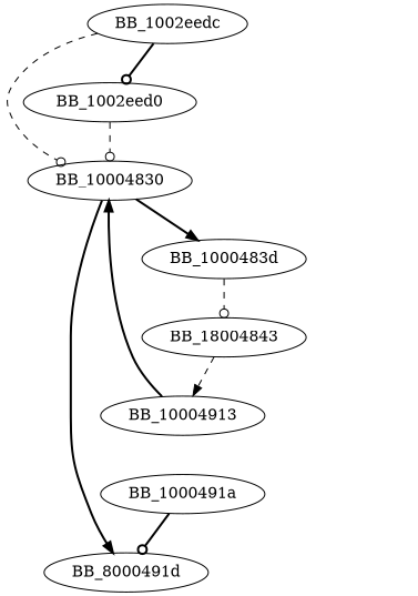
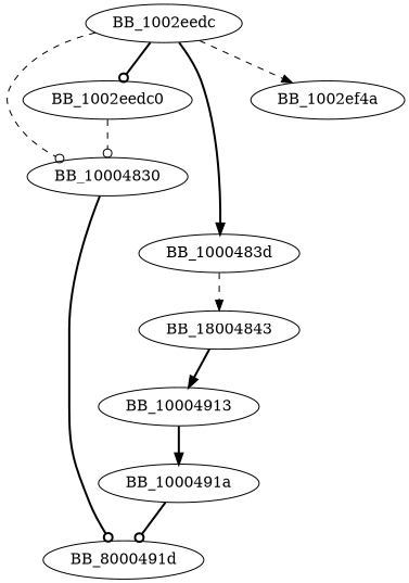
  digraph {
    edge [arrowhead=odot style=bold]
    BB_10004830
    BB_1000483d
    n3 [label=BB_8000491d]
    n4 [label=BB_18004843]
    BB_10004913
    BB_1000491a
-   BB_1002eed0
+   BB_1002eed0 [label=BB_1002eedc0]
    BB_1002eedc
-   BB_10004830 -> BB_1000483d [arrowhead=normal]
-   BB_10004830 -> n3 [arrowhead=normal]
-   BB_1000483d -> n4 [style=dashed]
-   n4 -> BB_10004913 [arrowhead=normal style=dashed]
-   BB_10004913 -> BB_10004830 [arrowhead=normal]
+   BB_1002ef4a
+   BB_1002eedc -> BB_1000483d [arrowhead=normal]
+   BB_10004830 -> n3
+   BB_1000483d -> n4 [arrowhead=normal style=dashed]
+   n4 -> BB_10004913 [arrowhead=normal]
+   BB_10004913 -> BB_1000491a [arrowhead=normal]
    BB_1000491a -> n3
    BB_1002eed0 -> BB_10004830 [style=dashed]
    BB_1002eedc -> BB_10004830 [style=dashed]
    BB_1002eedc -> BB_1002eed0
+   BB_1002eedc -> BB_1002ef4a [arrowhead=normal style=dashed]
  }
